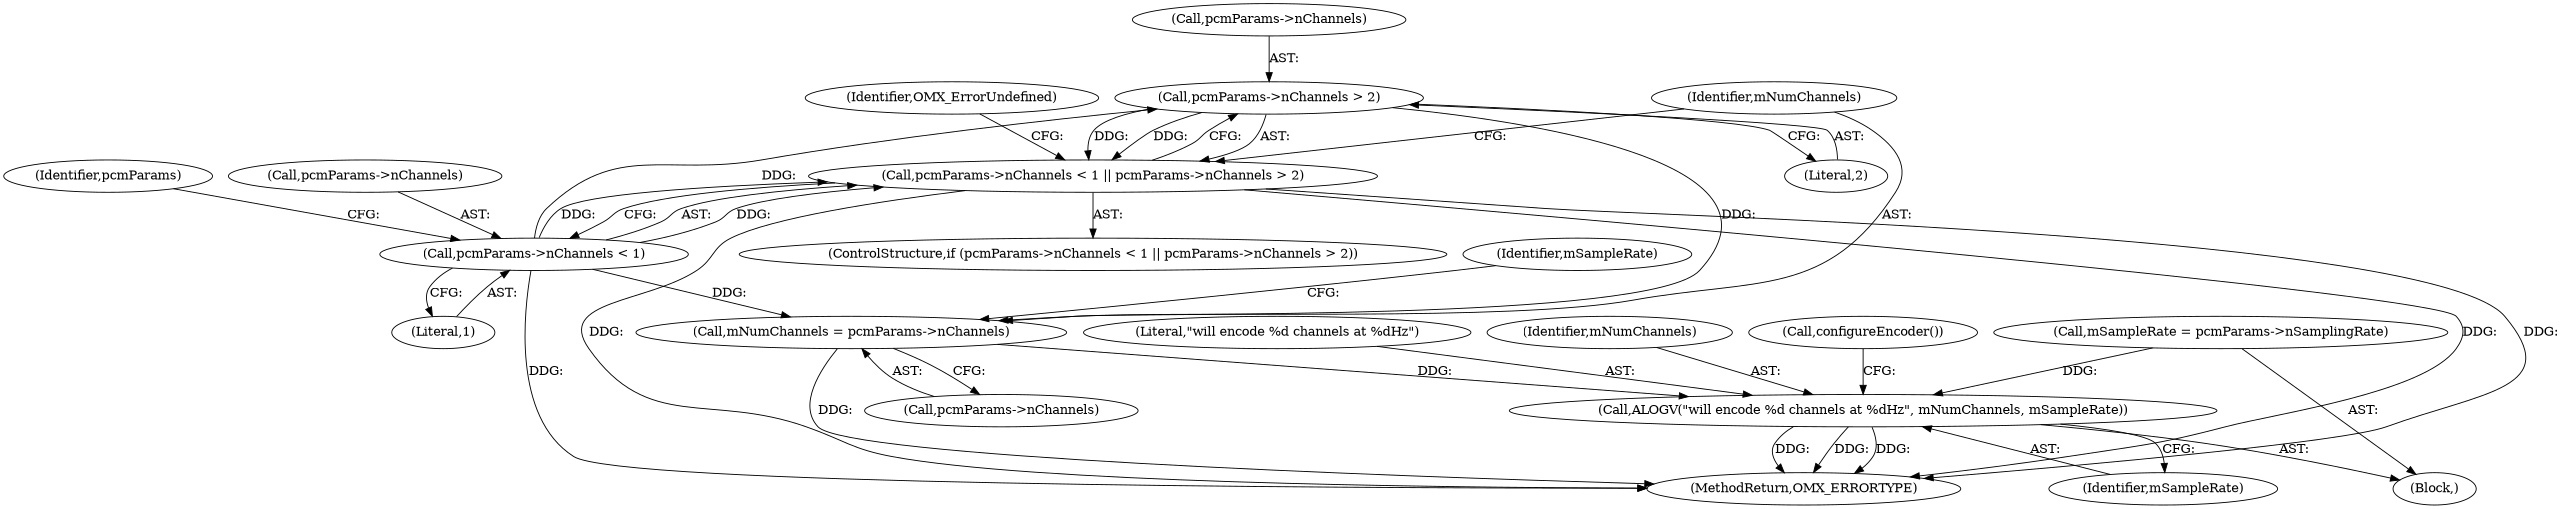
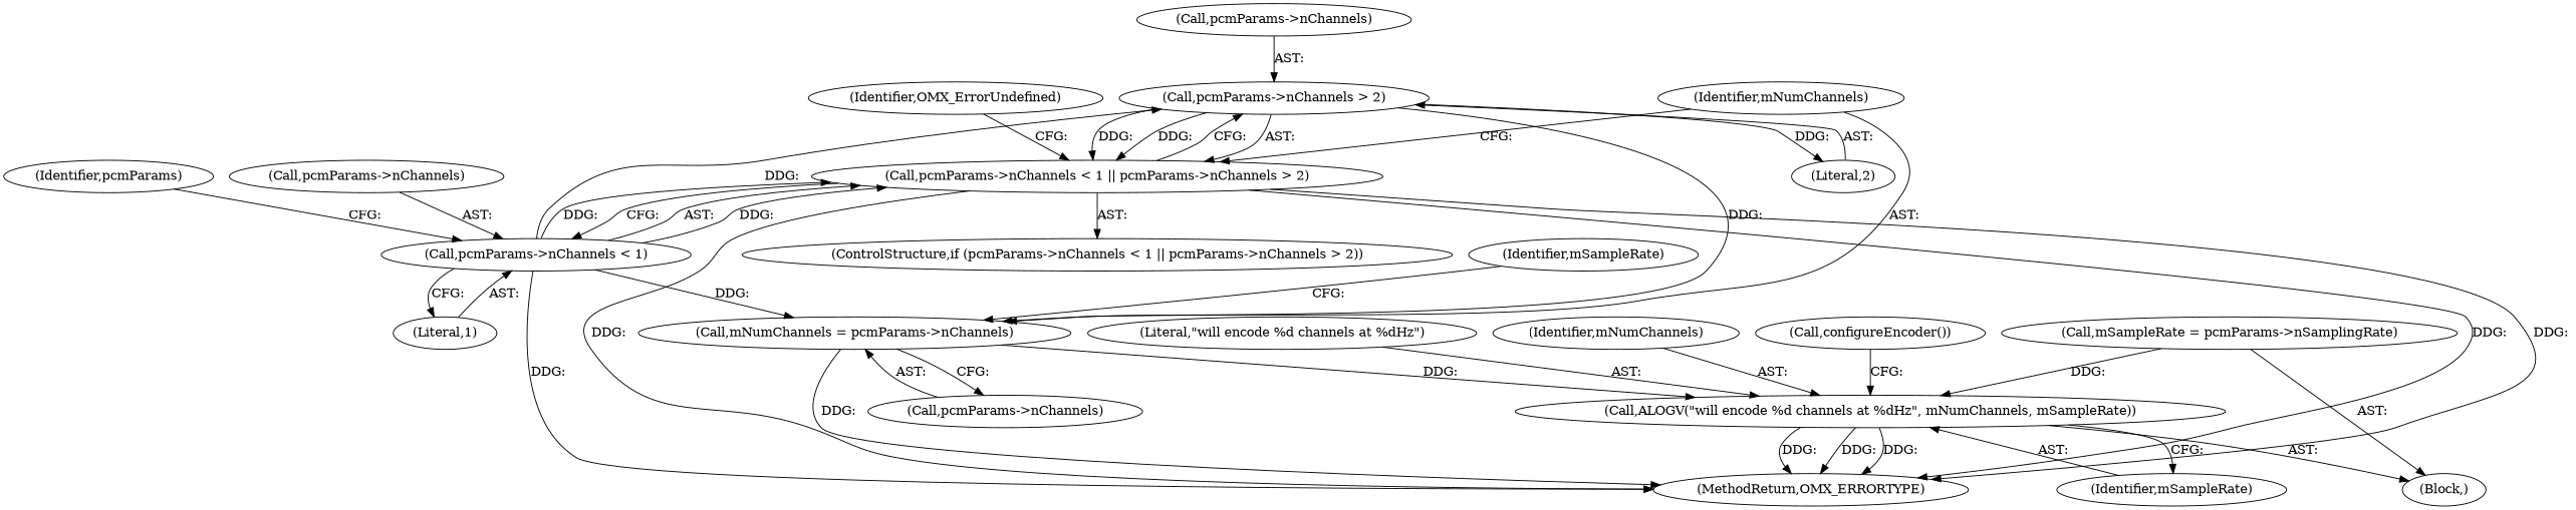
  digraph {
    n1 [label="(Call,pcmParams->nChannels > 2)"]
    n2 [label="(Call,pcmParams->nChannels < 1 || pcmParams->nChannels > 2)"]
    n3 [label="(Call,mNumChannels = pcmParams->nChannels)"]
    n4 [label="(Literal,2)"]
    n5 [label="(MethodReturn,OMX_ERRORTYPE)"]
    n6 [label="(Call,pcmParams->nChannels < 1)"]
    n7 [label="(ControlStructure,if (pcmParams->nChannels < 1 || pcmParams->nChannels > 2))"]
    n8 [label="(Call,ALOGV(\"will encode %d channels at %dHz\", mNumChannels, mSampleRate))"]
    n9 [label="(Call,pcmParams->nChannels)"]
    n10 [label="(Literal,1)"]
    n11 [label="(Block,)"]
    n12 [label="(Identifier,mSampleRate)"]
    n13 [label="(Call,mSampleRate = pcmParams->nSamplingRate)"]
    n14 [label="(Identifier,OMX_ErrorUndefined)"]
    n15 [label="(Literal,\"will encode %d channels at %dHz\")"]
    n16 [label="(Identifier,mSampleRate)"]
    n17 [label="(Call,pcmParams->nChannels)"]
    n18 [label="(Identifier,pcmParams)"]
    n19 [label="(Identifier,mNumChannels)"]
    n20 [label="(Call,pcmParams->nChannels)"]
    n21 [label="(Identifier,mNumChannels)"]
    n22 [label="(Call,configureEncoder())"]
    n1 -> n2 [label="AST: "]
    n1 -> n2 [label="DDG: "]
    n1 -> n2 [label="DDG: "]
    n1 -> n3 [label="DDG: "]
-   n1 -> n4 [label="CFG: "]
+   n1 -> n4 [label="DDG: "]
    n2 -> n1 [label="CFG: "]
    n2 -> n5 [label="DDG: "]
    n2 -> n5 [label="DDG: "]
    n2 -> n5 [label="DDG: "]
    n2 -> n6 [label="CFG: "]
    n2 -> n7 [label="AST: "]
    n3 -> n5 [label="DDG: "]
    n3 -> n8 [label="DDG: "]
    n3 -> n9 [label="CFG: "]
    n4 -> n1 [label="AST: "]
    n6 -> n1 [label="DDG: "]
    n6 -> n2 [label="AST: "]
    n6 -> n2 [label="DDG: "]
    n6 -> n2 [label="DDG: "]
    n6 -> n3 [label="DDG: "]
    n6 -> n5 [label="DDG: "]
    n6 -> n10 [label="CFG: "]
    n8 -> n5 [label="DDG: "]
    n8 -> n5 [label="DDG: "]
    n8 -> n5 [label="DDG: "]
    n8 -> n11 [label="AST: "]
    n8 -> n12 [label="CFG: "]
    n9 -> n3 [label="AST: "]
    n10 -> n6 [label="AST: "]
    n12 -> n8 [label="AST: "]
    n13 -> n8 [label="DDG: "]
    n13 -> n11 [label="AST: "]
    n14 -> n2 [label="CFG: "]
    n15 -> n8 [label="AST: "]
    n16 -> n3 [label="CFG: "]
    n17 -> n1 [label="AST: "]
    n18 -> n6 [label="CFG: "]
    n19 -> n8 [label="AST: "]
    n20 -> n6 [label="AST: "]
    n21 -> n2 [label="CFG: "]
    n21 -> n3 [label="AST: "]
    n22 -> n8 [label="CFG: "]
  }
